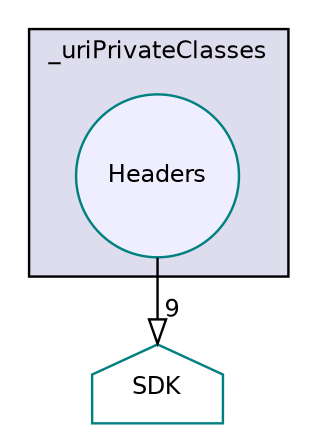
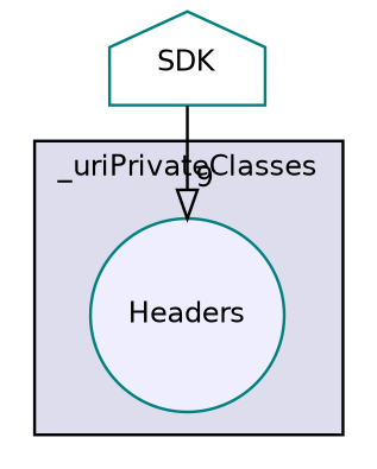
  digraph {
    compound=true
    node [fontname=Helvetica fontsize=10 style=filled color=teal]
    n1 [fillcolor="#eeeeff" label=Headers pencolor=black shape=circle]
    n2 [fillcolor=white label=SDK shape=house]
    subgraph cluster_1 {
      bgcolor="#ddddee"
      fontname=Helvetica
      fontsize=10
      label=_uriPrivateClasses
      pencolor=black
      n1
    }
-   n1 -> n2 [headlabel=9 labeldistance=1.5 labelfontname=Helvetica labelfontsize=10 arrowhead=onormal]
+   n2 -> n1 [headlabel=9 labeldistance=1.5 labelfontname=Helvetica labelfontsize=10 arrowhead=onormal]
  }
